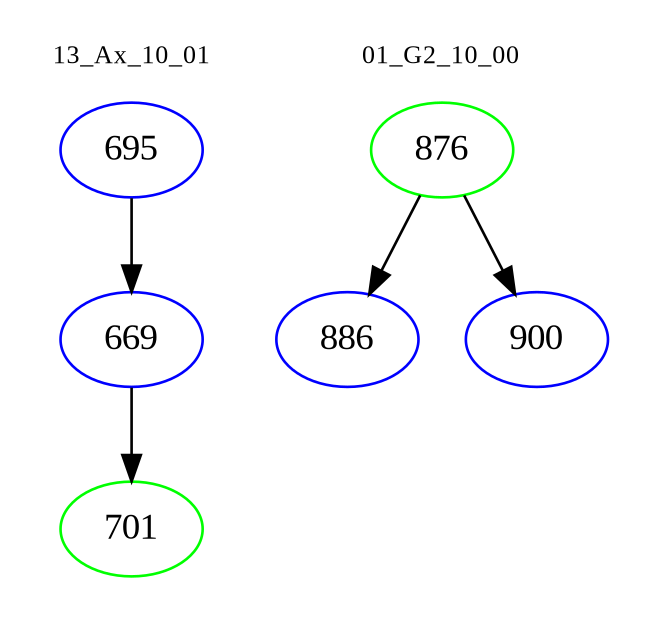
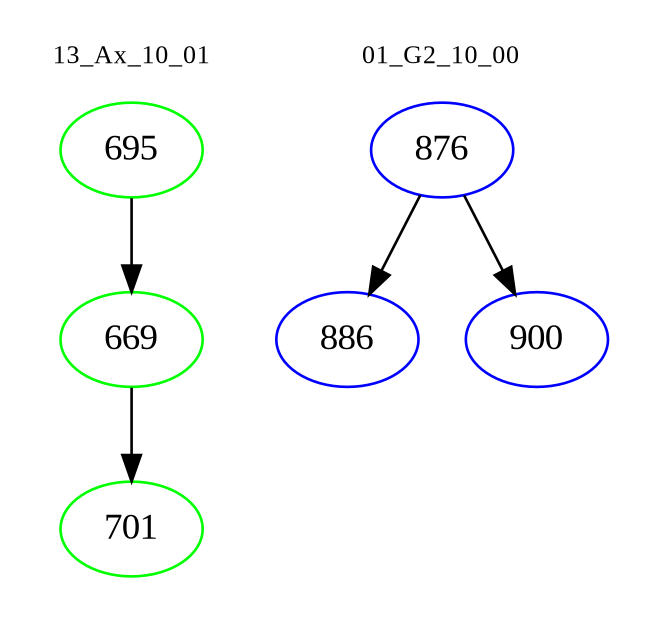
  digraph {
    fontname="Liberation Serif"
    node [color=blue fontname="Liberation Serif"]
    edge [color=black fontname="Liberation Serif"]
-   n1 [label=695]
-   n2 [label=669]
+   n1 [color=green label=695]
+   n2 [color=green label=669]
    n3 [color=green label=701]
    n4 [label=886]
-   n5 [color=green label=876]
+   n5 [label=876]
    n6 [label=900]
    subgraph cluster_1 {
      color=white
      fontsize=10
      label="13_Ax_10_01"
      n1
      n2
      n3
    }
    subgraph cluster_2 {
      color=white
      fontsize=10
      label="01_G2_10_00"
      n4
      n5
      n6
    }
    n1 -> n2
    n2 -> n3
    n5 -> n4
    n5 -> n6
  }
